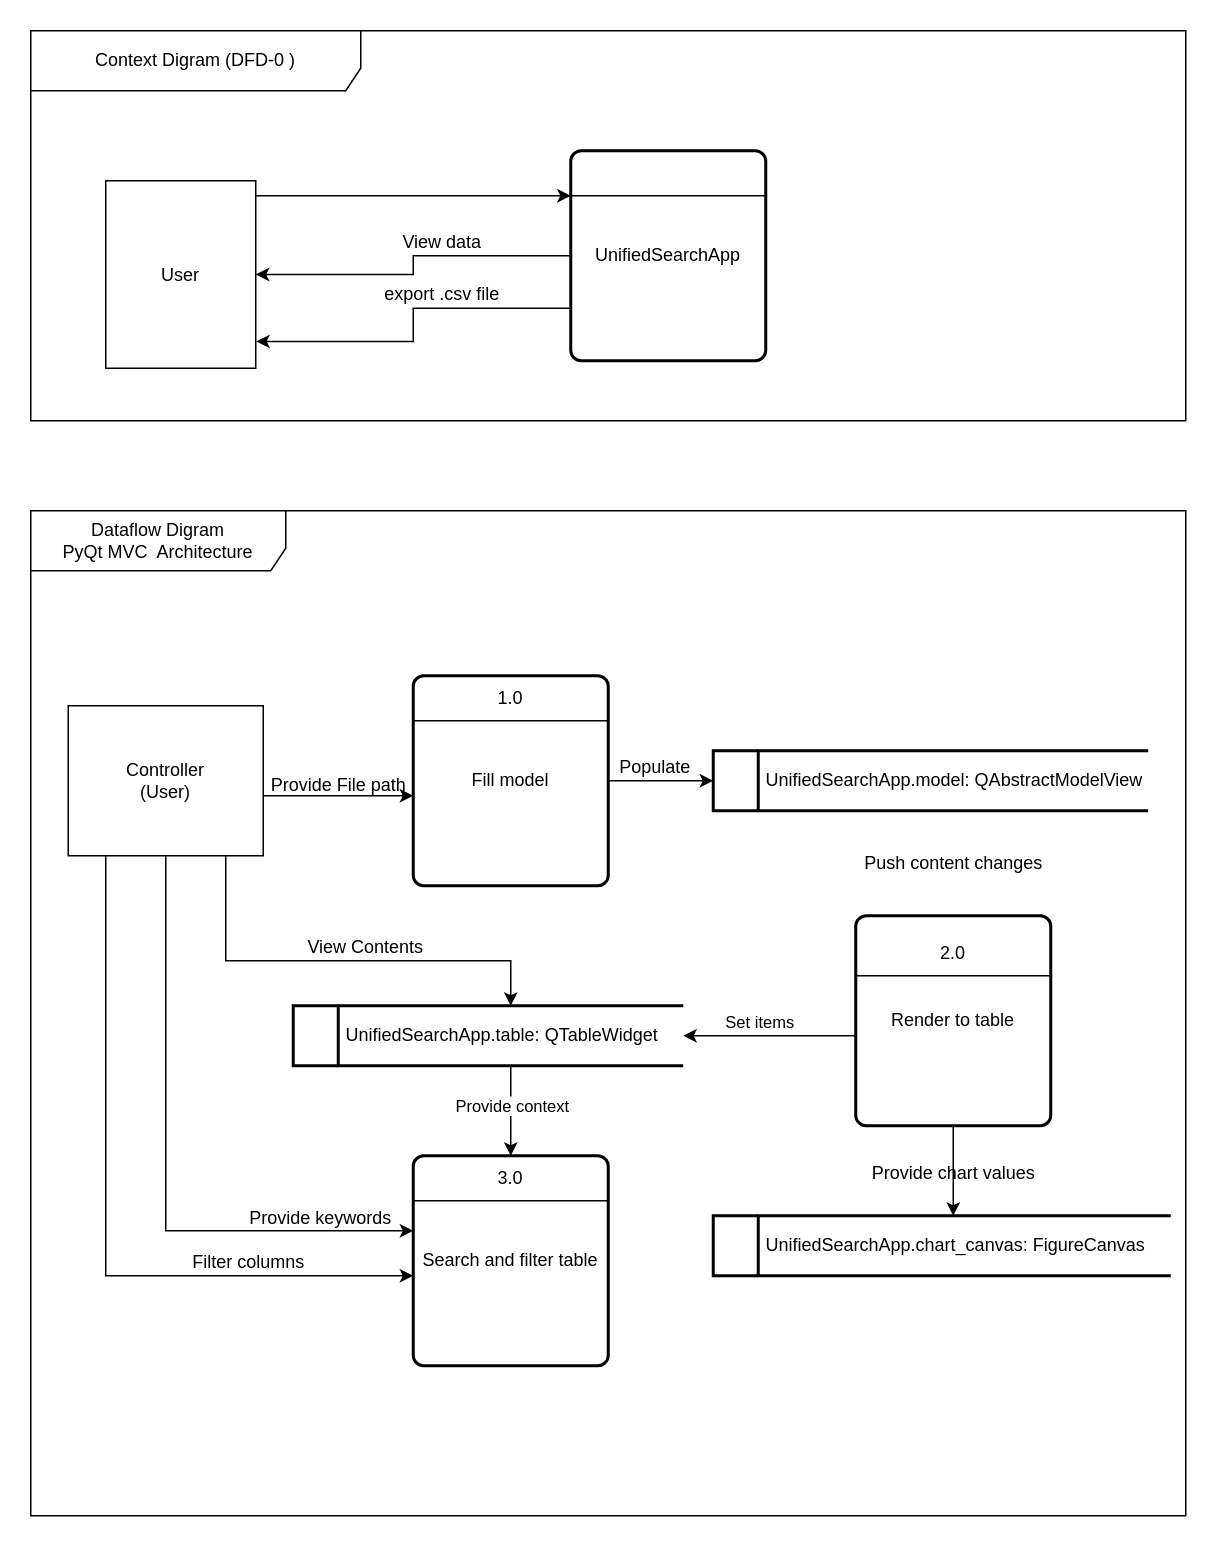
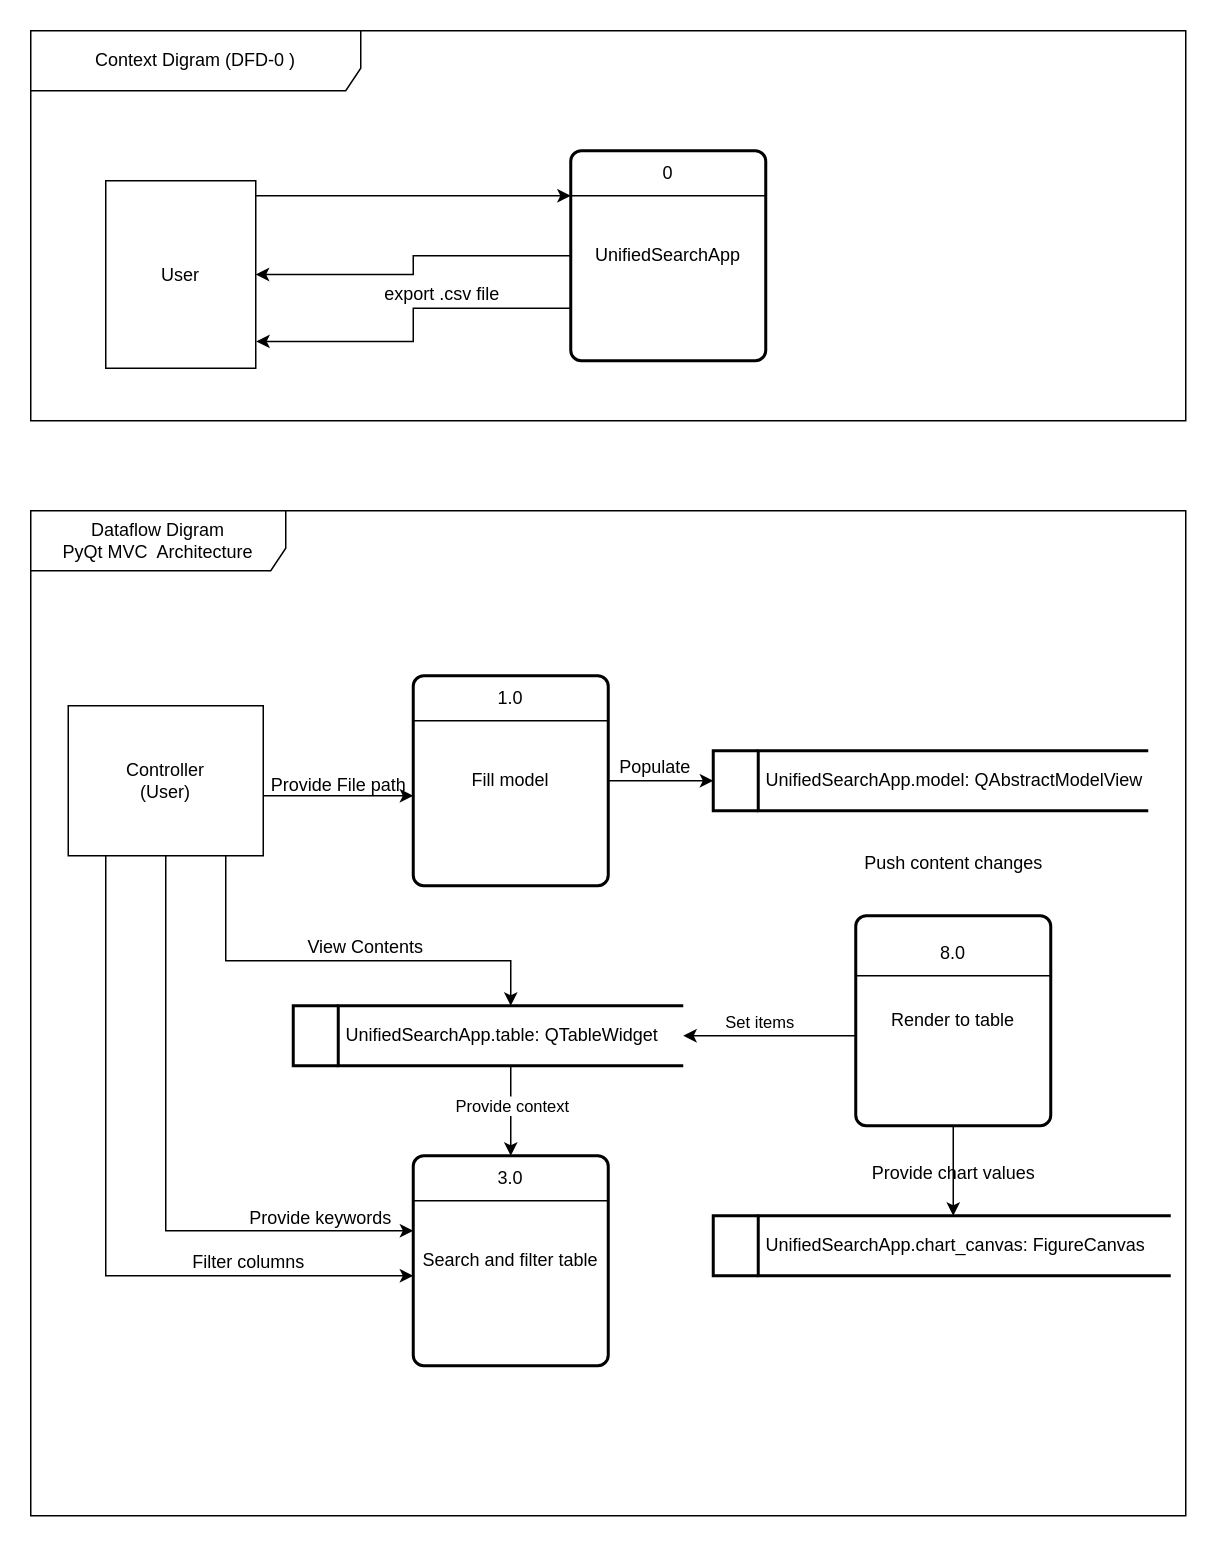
  <mxCell id="0" />
  <mxCell id="1" parent="0" />
  <mxCell id="2" value="" style="rounded=0;whiteSpace=wrap;html=1;strokeColor=none;" vertex="1" parent="1"><mxGeometry x="475" y="500" width="290" height="40" as="geometry" /></mxCell>
  <mxCell id="3" style="edgeStyle=orthogonalEdgeStyle;rounded=0;orthogonalLoop=1;jettySize=auto;html=1;" edge="1" parent="1" source="8" target="10"><mxGeometry relative="1" as="geometry"><Array as="points"><mxPoint x="225" y="530" /><mxPoint x="225" y="530" /></Array></mxGeometry></mxCell>
  <mxCell id="4" style="edgeStyle=orthogonalEdgeStyle;rounded=0;orthogonalLoop=1;jettySize=auto;html=1;" edge="1" parent="1" source="8" target="46"><mxGeometry relative="1" as="geometry"><Array as="points"><mxPoint x="110" y="820" /></Array></mxGeometry></mxCell>
  <mxCell id="5" style="edgeStyle=orthogonalEdgeStyle;rounded=0;orthogonalLoop=1;jettySize=auto;html=1;" edge="1" parent="1" source="8" target="46"><mxGeometry relative="1" as="geometry"><Array as="points"><mxPoint x="70" y="850" /></Array></mxGeometry></mxCell>
  <mxCell id="6" value="Filter columns" style="edgeLabel;html=1;align=center;verticalAlign=middle;resizable=0;points=[];fontSize=12;" vertex="1" connectable="0" parent="5"><mxGeometry x="0.433" y="1" relative="1" as="geometry"><mxPoint x="26" y="-9" as="offset" /></mxGeometry></mxCell>
  <mxCell id="7" style="edgeStyle=orthogonalEdgeStyle;rounded=0;orthogonalLoop=1;jettySize=auto;html=1;" edge="1" parent="1" source="8" target="31"><mxGeometry relative="1" as="geometry"><Array as="points"><mxPoint x="150" y="640" /><mxPoint x="340" y="640" /></Array></mxGeometry></mxCell>
  <mxCell id="8" value="&lt;div&gt;Controller&lt;/div&gt;(User)" style="rounded=0;whiteSpace=wrap;html=1;" vertex="1" parent="1"><mxGeometry x="45" y="470" width="130" height="100" as="geometry" /></mxCell>
  <mxCell id="9" value="" style="group" vertex="1" connectable="0" parent="1"><mxGeometry x="275" y="450" width="130" height="140" as="geometry" /></mxCell>
  <mxCell id="10" value="Fill model" style="rounded=1;whiteSpace=wrap;html=1;absoluteArcSize=1;arcSize=14;strokeWidth=2;" vertex="1" parent="9"><mxGeometry width="130" height="140" as="geometry" /></mxCell>
  <mxCell id="11" value="1.0" style="text;html=1;align=center;verticalAlign=middle;whiteSpace=wrap;rounded=0;" vertex="1" parent="9"><mxGeometry x="35" width="60" height="30" as="geometry" /></mxCell>
  <mxCell id="12" value="" style="endArrow=none;html=1;rounded=0;elbow=vertical;" edge="1" parent="9"><mxGeometry width="50" height="50" relative="1" as="geometry"><mxPoint y="30" as="sourcePoint" /><mxPoint x="130" y="30" as="targetPoint" /><Array as="points"><mxPoint x="50" y="30" /></Array></mxGeometry></mxCell>
  <mxCell id="13" value="Context Digram (DFD-0&amp;nbsp;)" style="shape=umlFrame;whiteSpace=wrap;html=1;pointerEvents=0;width=220;height=40;" vertex="1" parent="1"><mxGeometry x="20" y="20" width="770" height="260" as="geometry" /></mxCell>
  <mxCell id="14" value="" style="group" vertex="1" connectable="0" parent="1"><mxGeometry x="380" y="100" width="130" height="140" as="geometry" /></mxCell>
  <mxCell id="15" value="UnifiedSearchApp" style="rounded=1;whiteSpace=wrap;html=1;absoluteArcSize=1;arcSize=14;strokeWidth=2;" vertex="1" parent="14"><mxGeometry width="130" height="140" as="geometry" /></mxCell>
+ <mxCell id="16" value="0" style="text;html=1;align=center;verticalAlign=middle;whiteSpace=wrap;rounded=0;" vertex="1" parent="14"><mxGeometry x="35" width="60" height="30" as="geometry" /></mxCell>
  <mxCell id="17" value="" style="endArrow=none;html=1;rounded=0;elbow=vertical;" edge="1" parent="14"><mxGeometry width="50" height="50" relative="1" as="geometry"><mxPoint y="30" as="sourcePoint" /><mxPoint x="130" y="30" as="targetPoint" /><Array as="points"><mxPoint x="50" y="30" /></Array></mxGeometry></mxCell>
  <mxCell id="18" value="User" style="rounded=0;whiteSpace=wrap;html=1;" vertex="1" parent="1"><mxGeometry x="70" y="120" width="100" height="125" as="geometry" /></mxCell>
  <mxCell id="19" value="" style="group" vertex="1" connectable="0" parent="1"><mxGeometry x="254" y="146" width="80" height="30" as="geometry" /></mxCell>
  <mxCell id="20" style="edgeStyle=orthogonalEdgeStyle;rounded=0;orthogonalLoop=1;jettySize=auto;html=1;" edge="1" parent="19" source="15" target="18"><mxGeometry relative="1" as="geometry" /></mxCell>
- <mxCell id="21" value="View data" style="text;html=1;align=center;verticalAlign=middle;resizable=0;points=[];autosize=1;strokeColor=none;fillColor=none;" vertex="1" parent="19"><mxGeometry width="80" height="30" as="geometry" /></mxCell>
  <mxCell id="22" value="" style="group" vertex="1" connectable="0" parent="1"><mxGeometry x="244" y="181" width="100" height="30" as="geometry" /></mxCell>
  <mxCell id="23" style="edgeStyle=orthogonalEdgeStyle;rounded=0;orthogonalLoop=1;jettySize=auto;html=1;exitX=0;exitY=0.75;exitDx=0;exitDy=0;entryX=1.003;entryY=0.857;entryDx=0;entryDy=0;entryPerimeter=0;" edge="1" parent="22" source="15" target="18"><mxGeometry relative="1" as="geometry" /></mxCell>
  <mxCell id="24" value="export .csv file" style="text;html=1;align=center;verticalAlign=middle;resizable=0;points=[];autosize=1;strokeColor=none;fillColor=none;" vertex="1" parent="22"><mxGeometry width="100" height="30" as="geometry" /></mxCell>
  <mxCell id="25" value="" style="group" vertex="1" connectable="0" parent="1"><mxGeometry x="244" y="106" width="100" height="30" as="geometry" /></mxCell>
  <mxCell id="26" style="edgeStyle=orthogonalEdgeStyle;rounded=0;orthogonalLoop=1;jettySize=auto;html=1;" edge="1" parent="25" source="18" target="15"><mxGeometry relative="1" as="geometry"><Array as="points"><mxPoint x="36" y="24" /><mxPoint x="36" y="24" /></Array></mxGeometry></mxCell>
  <mxCell id="27" value="Provide File path" style="text;html=1;align=center;verticalAlign=middle;resizable=0;points=[];autosize=1;strokeColor=none;fillColor=none;" vertex="1" parent="1"><mxGeometry x="170" y="508" width="110" height="30" as="geometry" /></mxCell>
  <mxCell id="28" value="" style="group" vertex="1" connectable="0" parent="1"><mxGeometry x="195" y="670" width="260" height="40" as="geometry" /></mxCell>
  <mxCell id="29" value="" style="rounded=0;whiteSpace=wrap;html=1;strokeColor=none;" vertex="1" parent="28"><mxGeometry width="260" height="40" as="geometry" /></mxCell>
  <mxCell id="30" value="" style="strokeWidth=2;html=1;shape=mxgraph.flowchart.annotation_1;align=left;pointerEvents=1;" vertex="1" parent="28"><mxGeometry width="30" height="40" as="geometry" /></mxCell>
  <mxCell id="31" value="&amp;nbsp;UnifiedSearchApp.table: QTableWidget" style="strokeWidth=2;html=1;shape=mxgraph.flowchart.annotation_1;align=left;pointerEvents=1;" vertex="1" parent="28"><mxGeometry x="30" width="230" height="40" as="geometry" /></mxCell>
  <mxCell id="32" style="edgeStyle=orthogonalEdgeStyle;rounded=0;orthogonalLoop=1;jettySize=auto;html=1;" edge="1" parent="1" source="10" target="33"><mxGeometry relative="1" as="geometry" /></mxCell>
  <mxCell id="33" value="" style="strokeWidth=2;html=1;shape=mxgraph.flowchart.annotation_1;align=left;pointerEvents=1;" vertex="1" parent="1"><mxGeometry x="475" y="500" width="30" height="40" as="geometry" /></mxCell>
  <mxCell id="34" value="Dataflow Digram&lt;div&gt;PyQt MVC&amp;nbsp; Architecture&lt;/div&gt;" style="shape=umlFrame;whiteSpace=wrap;html=1;pointerEvents=0;width=170;height=40;" vertex="1" parent="1"><mxGeometry x="20" y="340" width="770" height="670" as="geometry" /></mxCell>
  <mxCell id="35" value="Populate" style="text;html=1;align=center;verticalAlign=middle;resizable=0;points=[];autosize=1;strokeColor=none;fillColor=none;" vertex="1" parent="1"><mxGeometry x="401" y="496" width="70" height="30" as="geometry" /></mxCell>
  <mxCell id="36" value="&amp;nbsp;UnifiedSearchApp.model: QAbstractModelView" style="strokeWidth=2;html=1;shape=mxgraph.flowchart.annotation_1;align=left;pointerEvents=1;" vertex="1" parent="1"><mxGeometry x="505" y="500" width="260" height="40" as="geometry" /></mxCell>
  <mxCell id="37" value="" style="group" vertex="1" connectable="0" parent="1"><mxGeometry x="570" y="620" width="130" height="140" as="geometry" /></mxCell>
  <mxCell id="38" style="edgeStyle=orthogonalEdgeStyle;rounded=0;orthogonalLoop=1;jettySize=auto;html=1;" edge="1" parent="37" source="39"><mxGeometry relative="1" as="geometry"><mxPoint x="65" y="190" as="targetPoint" /></mxGeometry></mxCell>
  <mxCell id="39" value="Render to table" style="rounded=1;whiteSpace=wrap;html=1;absoluteArcSize=1;arcSize=14;strokeWidth=2;" vertex="1" parent="37"><mxGeometry y="-10" width="130" height="140" as="geometry" /></mxCell>
- <mxCell id="40" value="2.0" style="text;html=1;align=center;verticalAlign=middle;whiteSpace=wrap;rounded=0;" vertex="1" parent="37"><mxGeometry x="35" width="60" height="30" as="geometry" /></mxCell>
+ <mxCell id="40" value="8.0" style="text;html=1;align=center;verticalAlign=middle;whiteSpace=wrap;rounded=0;" vertex="1" parent="37"><mxGeometry x="35" width="60" height="30" as="geometry" /></mxCell>
  <mxCell id="41" value="" style="endArrow=none;html=1;rounded=0;elbow=vertical;" edge="1" parent="37"><mxGeometry width="50" height="50" relative="1" as="geometry"><mxPoint y="30" as="sourcePoint" /><mxPoint x="130" y="30" as="targetPoint" /><Array as="points"><mxPoint x="50" y="30" /></Array></mxGeometry></mxCell>
  <mxCell id="42" value="Push content changes" style="text;html=1;align=center;verticalAlign=middle;resizable=0;points=[];autosize=1;strokeColor=none;fillColor=none;" vertex="1" parent="1"><mxGeometry x="565" y="560" width="140" height="30" as="geometry" /></mxCell>
  <mxCell id="43" style="edgeStyle=orthogonalEdgeStyle;rounded=0;orthogonalLoop=1;jettySize=auto;html=1;" edge="1" parent="1" source="39" target="31"><mxGeometry relative="1" as="geometry"><Array as="points"><mxPoint x="475" y="690" /><mxPoint x="475" y="690" /></Array></mxGeometry></mxCell>
  <mxCell id="44" value="Set items" style="edgeLabel;html=1;align=center;verticalAlign=middle;resizable=0;points=[];" vertex="1" connectable="0" parent="43"><mxGeometry x="0.186" y="3" relative="1" as="geometry"><mxPoint x="3" y="-13" as="offset" /></mxGeometry></mxCell>
  <mxCell id="45" value="" style="group" vertex="1" connectable="0" parent="1"><mxGeometry x="275" y="770" width="130" height="140" as="geometry" /></mxCell>
  <mxCell id="46" value="Search and filter&amp;nbsp;table" style="rounded=1;whiteSpace=wrap;html=1;absoluteArcSize=1;arcSize=14;strokeWidth=2;" vertex="1" parent="45"><mxGeometry width="130" height="140" as="geometry" /></mxCell>
  <mxCell id="47" value="3.0" style="text;html=1;align=center;verticalAlign=middle;whiteSpace=wrap;rounded=0;" vertex="1" parent="45"><mxGeometry x="35" width="60" height="30" as="geometry" /></mxCell>
  <mxCell id="48" value="" style="endArrow=none;html=1;rounded=0;elbow=vertical;" edge="1" parent="45"><mxGeometry width="50" height="50" relative="1" as="geometry"><mxPoint y="30" as="sourcePoint" /><mxPoint x="130" y="30" as="targetPoint" /><Array as="points"><mxPoint x="50" y="30" /></Array></mxGeometry></mxCell>
  <mxCell id="49" value="Provide keywords" style="text;html=1;align=center;verticalAlign=middle;resizable=0;points=[];autosize=1;strokeColor=none;fillColor=none;" vertex="1" parent="1"><mxGeometry x="153" y="797" width="120" height="30" as="geometry" /></mxCell>
  <mxCell id="50" value="View Contents" style="text;html=1;align=center;verticalAlign=middle;resizable=0;points=[];autosize=1;strokeColor=none;fillColor=none;" vertex="1" parent="1"><mxGeometry x="193" y="616" width="100" height="30" as="geometry" /></mxCell>
  <mxCell id="51" style="edgeStyle=orthogonalEdgeStyle;rounded=0;orthogonalLoop=1;jettySize=auto;html=1;" edge="1" parent="1" source="31" target="47"><mxGeometry relative="1" as="geometry" /></mxCell>
  <mxCell id="52" value="Provide context" style="edgeLabel;html=1;align=center;verticalAlign=middle;resizable=0;points=[];" vertex="1" connectable="0" parent="51"><mxGeometry x="-0.142" relative="1" as="geometry"><mxPoint as="offset" /></mxGeometry></mxCell>
  <mxCell id="53" value="" style="group" vertex="1" connectable="0" parent="1"><mxGeometry x="475" y="810" width="305" height="40" as="geometry" /></mxCell>
  <mxCell id="54" value="" style="rounded=0;whiteSpace=wrap;html=1;strokeColor=none;" vertex="1" parent="53"><mxGeometry width="305" height="40" as="geometry" /></mxCell>
  <mxCell id="55" value="" style="strokeWidth=2;html=1;shape=mxgraph.flowchart.annotation_1;align=left;pointerEvents=1;" vertex="1" parent="53"><mxGeometry width="30" height="40" as="geometry" /></mxCell>
  <mxCell id="56" value="&amp;nbsp;UnifiedSearchApp.chart_canvas: FigureCanvas" style="strokeWidth=2;html=1;shape=mxgraph.flowchart.annotation_1;align=left;pointerEvents=1;" vertex="1" parent="53"><mxGeometry x="30" width="275" height="40" as="geometry" /></mxCell>
  <mxCell id="57" value="Provide chart values" style="text;html=1;align=center;verticalAlign=middle;resizable=0;points=[];autosize=1;strokeColor=none;fillColor=none;" vertex="1" parent="1"><mxGeometry x="570" y="767" width="130" height="30" as="geometry" /></mxCell>
